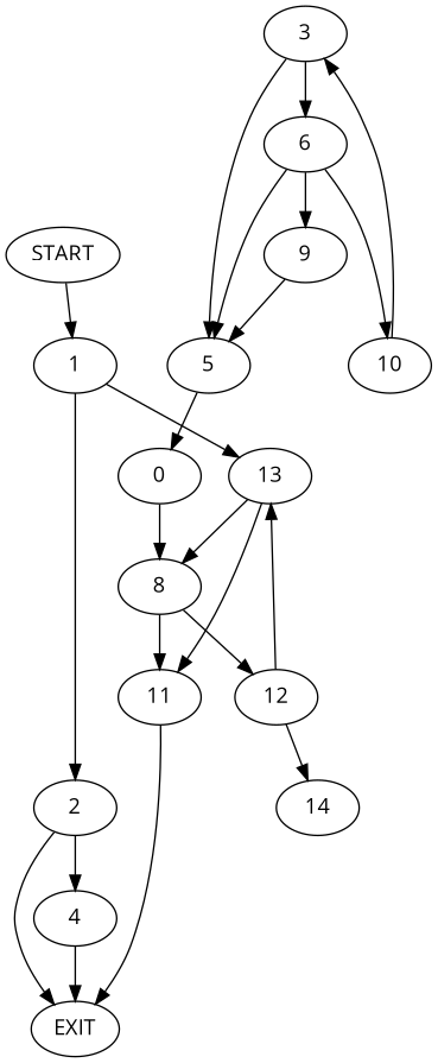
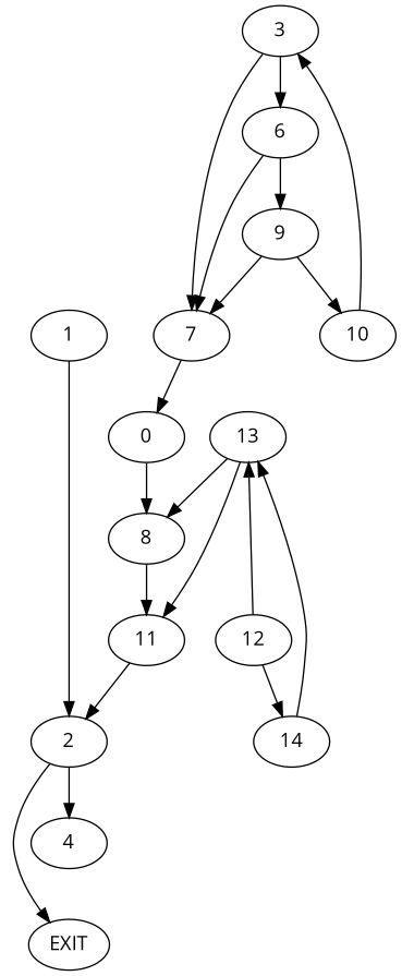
  digraph {
    fontname="Open Sans"
    node [fontname="Open Sans"]
    edge [fontname="Open Sans"]
-   n1 [label=START]
    1
    2
    n4 [label=EXIT]
    4
    3
-   5
+   5 [label=7]
    6
    n9 [label=0]
    9
    8
    11
    12
    10
    13
    14
-   n1 -> 1
    1 -> 2
    2 -> n4
    2 -> 4
-   4 -> n4
    3 -> 5
    3 -> 6
    5 -> n9
    6 -> 5
    6 -> 9
    n9 -> 8
    9 -> 5
-   6 -> 10
+   9 -> 10
    8 -> 11
-   8 -> 12
-   11 -> n4
+   11 -> 2
    12 -> 13
    12 -> 14
    10 -> 3
    13 -> 8
    13 -> 11
-   1 -> 13
+   14 -> 13
  }
